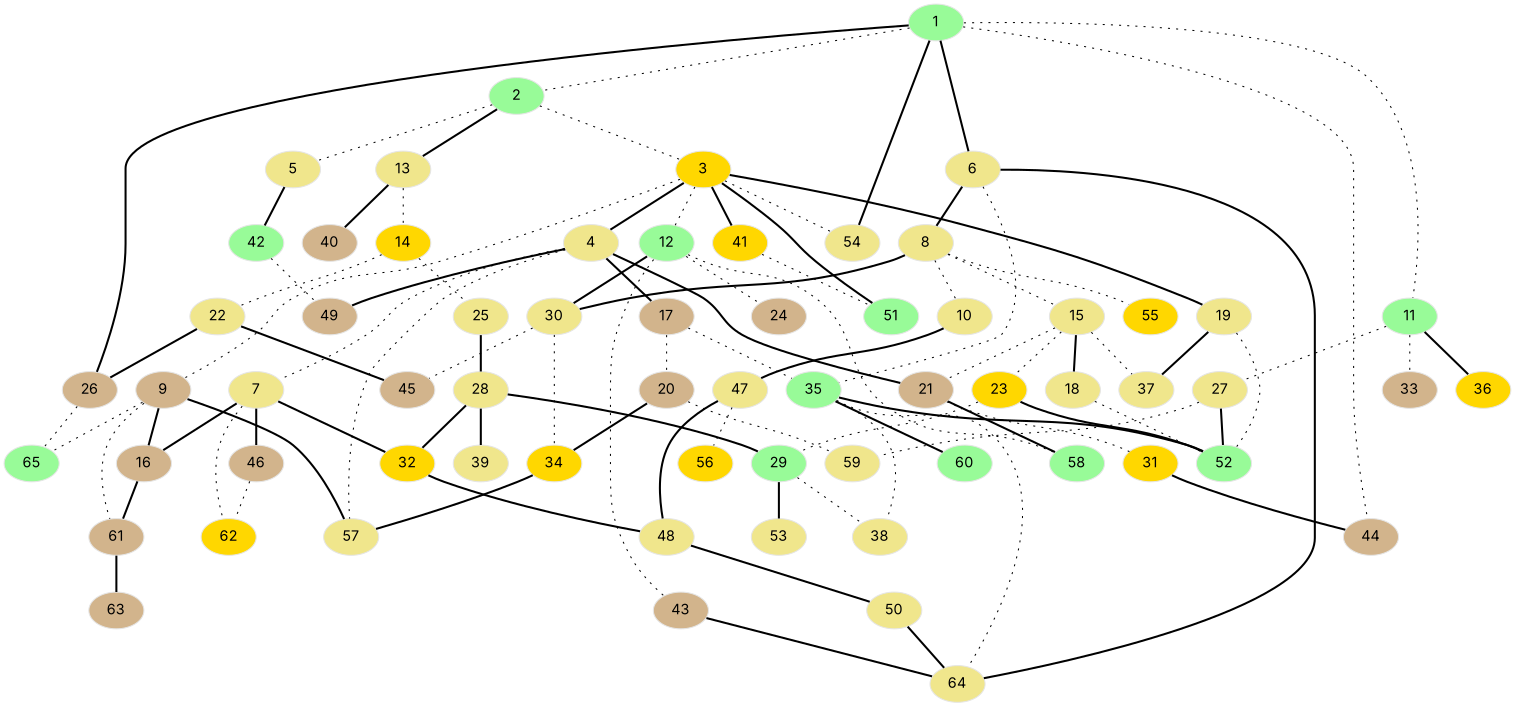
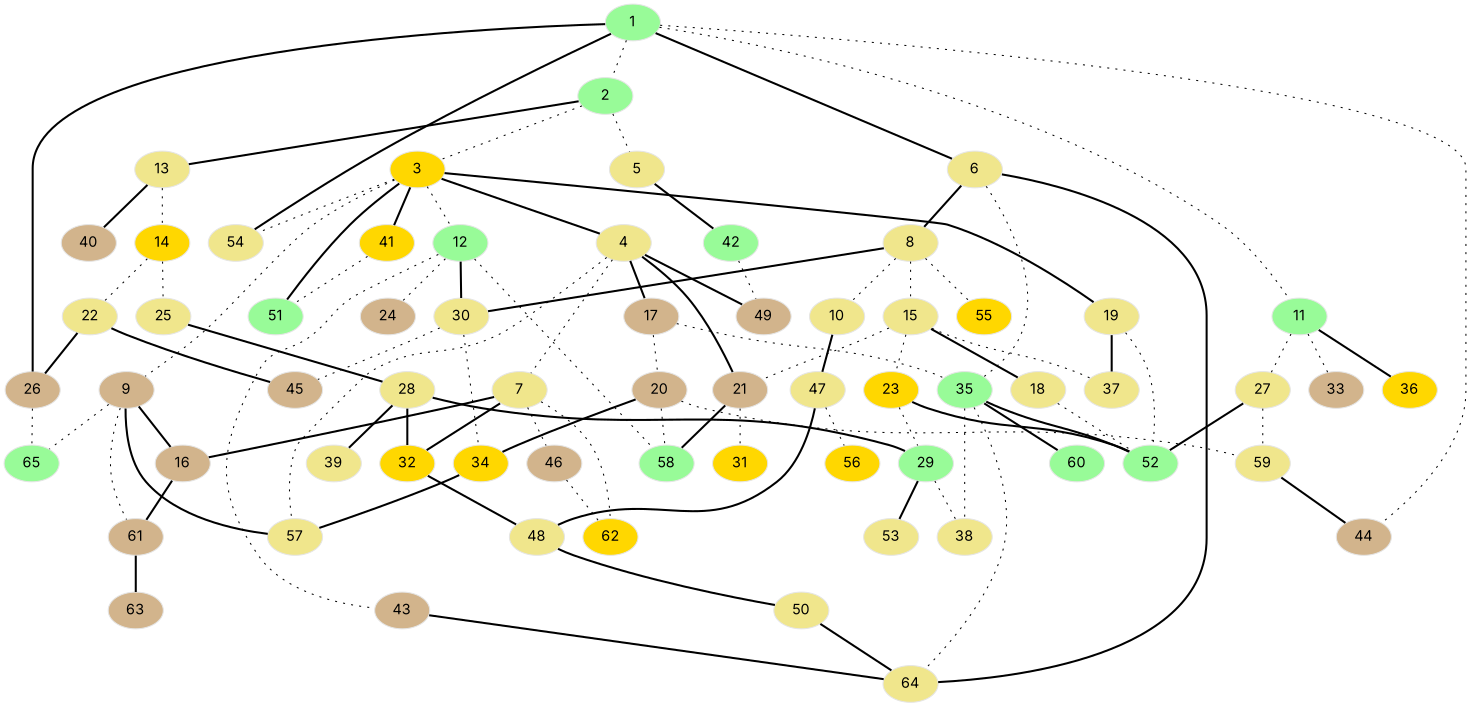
  graph {
    fontname=Inter
    node [color=gray90 fillcolor=khaki fontname=Inter style=filled]
    edge [fontname=Inter style=bold]
    1 [fillcolor=palegreen]
    2 [fillcolor=palegreen]
    6
    11 [fillcolor=palegreen]
    26 [fillcolor=tan]
    44 [fillcolor=tan]
    54
    3 [fillcolor=gold]
    5
    13
    8
    35 [fillcolor=palegreen]
    64
    27
    33 [fillcolor=tan]
    36 [fillcolor=gold]
    65 [fillcolor=palegreen]
    4
    9 [fillcolor=tan]
    12 [fillcolor=palegreen]
    19
    41 [fillcolor=gold]
    51 [fillcolor=palegreen]
    42 [fillcolor=palegreen]
    14 [fillcolor=gold]
    40 [fillcolor=tan]
    7
    17 [fillcolor=tan]
    21 [fillcolor=tan]
    49 [fillcolor=tan]
    57
    16 [fillcolor=tan]
    61 [fillcolor=tan]
    30
    24 [fillcolor=tan]
    43 [fillcolor=tan]
    58 [fillcolor=palegreen]
    37
    52 [fillcolor=palegreen]
    32 [fillcolor=gold]
    46 [fillcolor=tan]
    62 [fillcolor=gold]
    20 [fillcolor=tan]
    31 [fillcolor=gold]
    10
    15
    55 [fillcolor=gold]
    38
    60 [fillcolor=palegreen]
    48
    47
    18
    23 [fillcolor=gold]
    34 [fillcolor=gold]
    45 [fillcolor=tan]
    22
    63 [fillcolor=tan]
    56 [fillcolor=gold]
    59
    25
    28
    29 [fillcolor=palegreen]
    53
    39
    50
    1 -- 2 [style=dotted]
    1 -- 6
    1 -- 11 [style=dotted]
    1 -- 26
    1 -- 44 [style=dotted]
    1 -- 54
    2 -- 3 [style=dotted]
    2 -- 5 [style=dotted]
    2 -- 13
    6 -- 8
    6 -- 35 [style=dotted]
    6 -- 64
    11 -- 27 [style=dotted]
    11 -- 33 [style=dotted]
    11 -- 36
    26 -- 65 [style=dotted]
    3 -- 54 [style=dotted]
    3 -- 4
    3 -- 9 [style=dotted]
    3 -- 12 [style=dotted]
    3 -- 19
    3 -- 41
    3 -- 51
    5 -- 42
    13 -- 14 [style=dotted]
    13 -- 40
    8 -- 30
    8 -- 10 [style=dotted]
    8 -- 15 [style=dotted]
    8 -- 55 [style=dotted]
    35 -- 64 [style=dotted]
    35 -- 52
    35 -- 38 [style=dotted]
    35 -- 60
    27 -- 52
    27 -- 59 [style=dotted]
    4 -- 7 [style=dotted]
    4 -- 17
    4 -- 21
    4 -- 49
    4 -- 57 [style=dotted]
    9 -- 65 [style=dotted]
    9 -- 57
    9 -- 16
    9 -- 61 [style=dotted]
    12 -- 30
    12 -- 24 [style=dotted]
    12 -- 43 [style=dotted]
    12 -- 58 [style=dotted]
    19 -- 37
    19 -- 52 [style=dotted]
    41 -- 51 [style=dotted]
    42 -- 49 [style=dotted]
    14 -- 22 [style=dotted]
    14 -- 25 [style=dotted]
    7 -- 16
    7 -- 32
-   7 -- 46
+   7 -- 46 [style=dotted]
    7 -- 62 [style=dotted]
    17 -- 35 [style=dotted]
    17 -- 20 [style=dotted]
    21 -- 58
    21 -- 31 [style=dotted]
    16 -- 61
    61 -- 63
    30 -- 34 [style=dotted]
    30 -- 45 [style=dotted]
    43 -- 64
    32 -- 48
    46 -- 62 [style=dotted]
+   20 -- 58 [style=dotted]
    20 -- 34
    20 -- 59 [style=dotted]
-   31 -- 44
+   59 -- 44
    10 -- 47
    15 -- 21 [style=dotted]
    15 -- 37 [style=dotted]
    15 -- 18
    15 -- 23 [style=dotted]
    48 -- 50
    47 -- 48
    47 -- 56 [style=dotted]
    18 -- 52 [style=dotted]
    23 -- 52
    23 -- 29 [style=dotted]
    34 -- 57
    22 -- 26
    22 -- 45
    25 -- 28
    28 -- 32
    28 -- 29
    28 -- 39
    29 -- 38 [style=dotted]
    29 -- 53
    50 -- 64
  }
